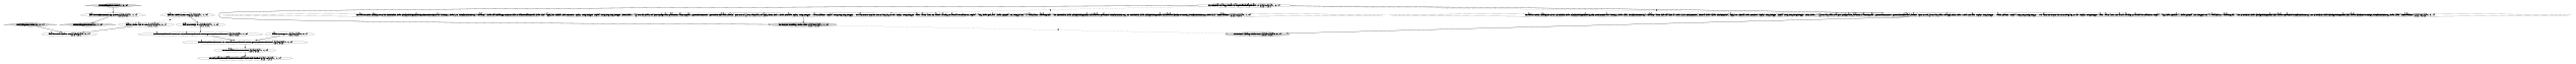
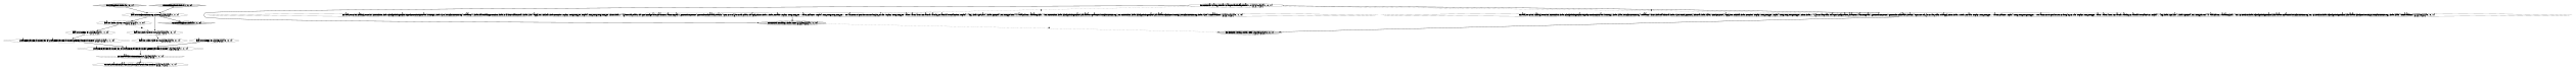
  digraph {
    node [fillcolor=white shape=ellipse style=filled]
    edge [style=bold]
    n1 [fillcolor=lightgray label="testSlidingTimeWindow['0', '0', '1']" shape=diamond]
    n2 [label="final int numElementsPerKey = 3000@@@3@@@['1', '1', '1']"]
    n3 [label="final int windowSize = 100@@@4@@@['1', '1', '0']"]
    n4 [label="final int windowSize = 1000@@@4@@@['0', '0', '1']"]
    n5 [fillcolor=lightgray label="testTumblingTimeWindow['0', '1', '0']" shape=diamond]
    n6 [fillcolor=lightgray label="env.execute(\"Tumbling Window Test\")@@@30@@@['1', '1', '0']"]
    n7 [fillcolor=lightgray label="env.execute(\"Sliding Window Test\")@@@31@@@['0', '0', '1']"]
    n8 [label="final int numKeys = 1@@@5@@@['1', '1', '0']"]
    n9 [label="final int windowSlide = 100@@@5@@@['0', '0', '1']"]
    n10 [label="StreamExecutionEnvironment env = StreamExecutionEnvironment.getExecutionEnvironment()@@@7@@@['1', '1', '0']"]
    n11 [label="final int numKeys = 1@@@6@@@['0', '0', '1']"]
    n12 [label="StreamExecutionEnvironment env = StreamExecutionEnvironment.getExecutionEnvironment()@@@8@@@['1', '1', '1']"]
    n13 [label="env.addSource(new FailingSource(new EventTimeWindowCheckpointingITCase.KeyedEventTimeGenerator(numKeys,windowSlide),numElementsPerKey)).rebalance().timeWindowAll(Time.of(windowSize,MILLISECONDS),Time.of(windowSlide,MILLISECONDS)).apply(new RichAllWindowFunction<Tuple2<Long,IntType>,Tuple4<Long,Long,Long,IntType>,TimeWindow>(){@Override public void open(Configuration parameters){assertEquals(1,getRuntimeContext().getNumberOfParallelSubtasks())open = true}@Override public void apply(TimeWindow window,Iterable<Tuple2<Long,IntType>> values,Collector<Tuple4<Long,Long,Long,IntType>> out){assertTrue(open)int sum = 0long key = -1for (Tuple2<Long,IntType> value : values){sum += value.f1.valuekey = value.f0}out.collect(new Tuple4<>(key,window.getStart(),window.getEnd(),new IntType(sum)))}}).addSink(new ValidatingSink<>(new EventTimeWindowCheckpointingITCase.SinkValidatorUpdateFun(numElementsPerKey),new EventTimeWindowCheckpointingITCase.SinkValidatorCheckFun(numKeys,numElementsPerKey,windowSlide))).setParallelism(1)@@@13@@@['0', '0', '1']"]
    n14 [fillcolor=lightgray label="testTumblingTimeWindow['1', '0', '0']" shape=diamond]
    n15 [label="env.setRestartStrategy(RestartStrategies.fixedDelayRestart(1,0))@@@12@@@['1', '0', '1']"]
    n16 [label="env.addSource(new FailingSource(new EventTimeWindowCheckpointingITCase.KeyedEventTimeGenerator(numKeys,windowSize),numElementsPerKey)).rebalance().windowAll(TumblingEventTimeWindows.of(Time.milliseconds(windowSize))).apply(new RichAllWindowFunction<Tuple2<Long,IntType>,Tuple4<Long,Long,Long,IntType>,TimeWindow>(){@Override public void open(Configuration parameters){assertEquals(1,getRuntimeContext().getNumberOfParallelSubtasks())open = true}@Override public void apply(TimeWindow window,Iterable<Tuple2<Long,IntType>> values,Collector<Tuple4<Long,Long,Long,IntType>> out){assertTrue(open)int sum = 0long key = -1for (Tuple2<Long,IntType> value : values){sum += value.f1.valuekey = value.f0}out.collect(new Tuple4<>(key,window.getStart(),window.getEnd(),new IntType(sum)))}}).addSink(new ValidatingSink<>(new EventTimeWindowCheckpointingITCase.SinkValidatorUpdateFun(numElementsPerKey),new EventTimeWindowCheckpointingITCase.SinkValidatorCheckFun(numKeys,numElementsPerKey,windowSize))).setParallelism(1)@@@12@@@['0', '1', '0']"]
-   n17 [label="env.setParallelism(PARALLELISM)@@@9@@@['1', '1', '1']"]
+   n17 [label="env.setParallelism(PARALLELISM)@@@9@@@['1', '1', '1']" shape=diamond]
    n18 [label="env.setStreamTimeCharacteristic(TimeCharacteristic.EventTime)@@@10@@@['1', '1', '1']"]
-   n1 -> n9
-   n2 -> n4 [style=dashed]
+   n1 -> n2
+   n2 -> n3
+   n2 -> n4
    n2 -> n5
    n3 -> n4 [label=8 style=dashed]
    n3 -> n8
    n4 -> n9
    n6 -> n7 [label=0 style=dashed]
    n8 -> n10
    n10 -> n12
    n11 -> n12
    n12 -> n17
    n13 -> n7
    n14 -> n2
    n15 -> n6
    n15 -> n13 [label=0 style=dashed]
    n15 -> n13
    n15 -> n16 [label=0 style=dashed]
    n16 -> n6
    n17 -> n18
  }
